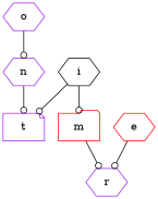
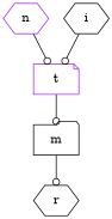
  digraph {
    node [color=purple shape=hexagon]
    edge [arrowhead=odot]
-   r
-   o
+   r [color=black]
    n
    t [shape=note]
    i [color=black]
-   m [color=red shape=folder]
-   e [color=red]
-   o -> n
+   m [color=black shape=folder]
    n -> t
    i -> t
-   i -> m
+   t -> m
    m -> r
-   e -> r
  }
